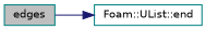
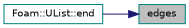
  digraph {
    rankdir=LR
    node [color=teal fontname=Helvetica fontsize=10 shape=record]
    n1 [fillcolor=grey75 fontcolor=black height=0.2 label=edges style=filled width=0.4]
    n2 [height=0.2 label="Foam::UList::end" width=0.4]
-   n1 -> n2 [color=midnightblue fontname=Helvetica fontsize=10 labelfontname=Helvetica labelfontsize=10 style=solid]
+   n2 -> n1 [color=midnightblue fontname=Helvetica fontsize=10 labelfontname=Helvetica labelfontsize=10 style=solid]
  }
